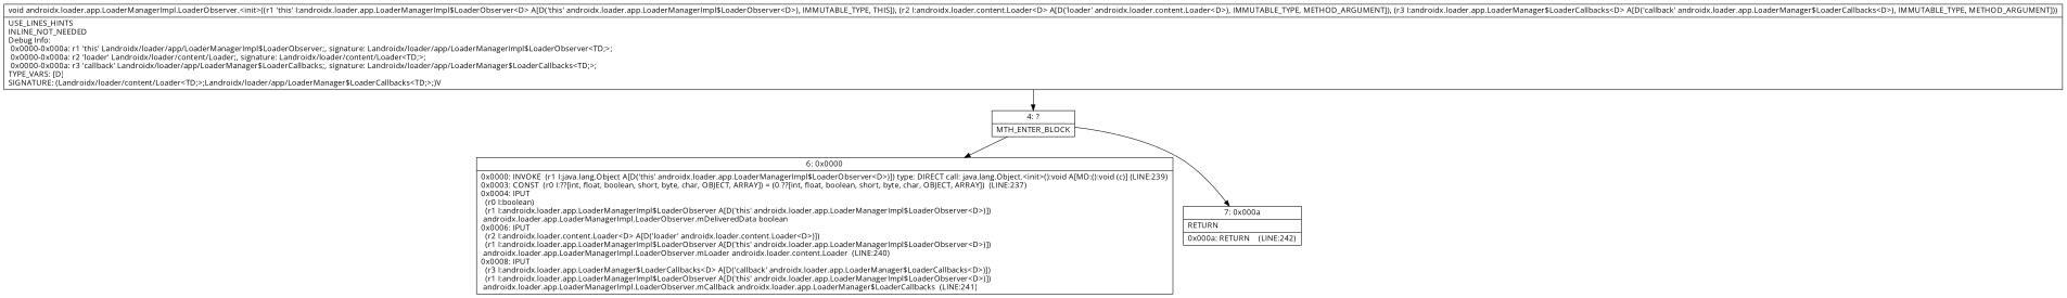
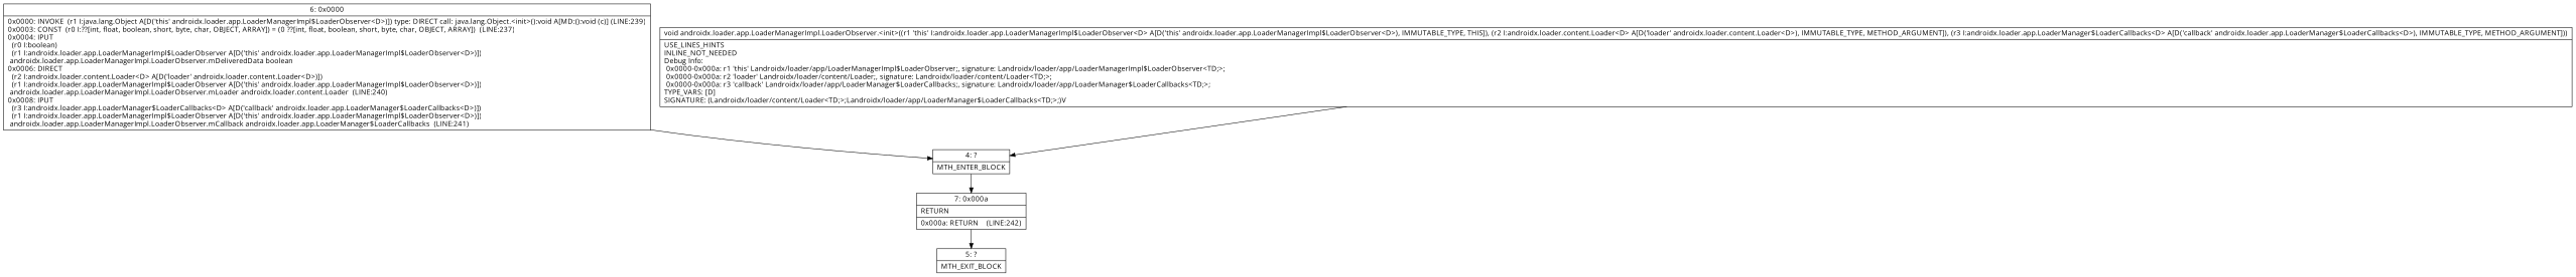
  digraph {
    fontname="Open Sans"
    node [fontname="Open Sans" shape=record]
    edge [fontname="Open Sans"]
    n1 [label="{4\:\ ?|MTH_ENTER_BLOCK\l}"]
-   n2 [label="{6\:\ 0x0000|0x0000: INVOKE  (r1 I:java.lang.Object A[D('this' androidx.loader.app.LoaderManagerImpl$LoaderObserver\<D\>)]) type: DIRECT call: java.lang.Object.\<init\>():void A[MD:():void (c)] (LINE:239)\l0x0003: CONST  (r0 I:??[int, float, boolean, short, byte, char, OBJECT, ARRAY]) = (0 ??[int, float, boolean, short, byte, char, OBJECT, ARRAY])  (LINE:237)\l0x0004: IPUT  \l  (r0 I:boolean)\l  (r1 I:androidx.loader.app.LoaderManagerImpl$LoaderObserver A[D('this' androidx.loader.app.LoaderManagerImpl$LoaderObserver\<D\>)])\l androidx.loader.app.LoaderManagerImpl.LoaderObserver.mDeliveredData boolean \l0x0006: IPUT  \l  (r2 I:androidx.loader.content.Loader\<D\> A[D('loader' androidx.loader.content.Loader\<D\>)])\l  (r1 I:androidx.loader.app.LoaderManagerImpl$LoaderObserver A[D('this' androidx.loader.app.LoaderManagerImpl$LoaderObserver\<D\>)])\l androidx.loader.app.LoaderManagerImpl.LoaderObserver.mLoader androidx.loader.content.Loader  (LINE:240)\l0x0008: IPUT  \l  (r3 I:androidx.loader.app.LoaderManager$LoaderCallbacks\<D\> A[D('callback' androidx.loader.app.LoaderManager$LoaderCallbacks\<D\>)])\l  (r1 I:androidx.loader.app.LoaderManagerImpl$LoaderObserver A[D('this' androidx.loader.app.LoaderManagerImpl$LoaderObserver\<D\>)])\l androidx.loader.app.LoaderManagerImpl.LoaderObserver.mCallback androidx.loader.app.LoaderManager$LoaderCallbacks  (LINE:241)\l}"]
+   n2 [label="{6\:\ 0x0000|0x0000: INVOKE  (r1 I:java.lang.Object A[D('this' androidx.loader.app.LoaderManagerImpl$LoaderObserver\<D\>)]) type: DIRECT call: java.lang.Object.\<init\>():void A[MD:():void (c)] (LINE:239)\l0x0003: CONST  (r0 I:??[int, float, boolean, short, byte, char, OBJECT, ARRAY]) = (0 ??[int, float, boolean, short, byte, char, OBJECT, ARRAY])  (LINE:237)\l0x0004: IPUT  \l  (r0 I:boolean)\l  (r1 I:androidx.loader.app.LoaderManagerImpl$LoaderObserver A[D('this' androidx.loader.app.LoaderManagerImpl$LoaderObserver\<D\>)])\l androidx.loader.app.LoaderManagerImpl.LoaderObserver.mDeliveredData boolean \l0x0006: DIRECT  \l  (r2 I:androidx.loader.content.Loader\<D\> A[D('loader' androidx.loader.content.Loader\<D\>)])\l  (r1 I:androidx.loader.app.LoaderManagerImpl$LoaderObserver A[D('this' androidx.loader.app.LoaderManagerImpl$LoaderObserver\<D\>)])\l androidx.loader.app.LoaderManagerImpl.LoaderObserver.mLoader androidx.loader.content.Loader  (LINE:240)\l0x0008: IPUT  \l  (r3 I:androidx.loader.app.LoaderManager$LoaderCallbacks\<D\> A[D('callback' androidx.loader.app.LoaderManager$LoaderCallbacks\<D\>)])\l  (r1 I:androidx.loader.app.LoaderManagerImpl$LoaderObserver A[D('this' androidx.loader.app.LoaderManagerImpl$LoaderObserver\<D\>)])\l androidx.loader.app.LoaderManagerImpl.LoaderObserver.mCallback androidx.loader.app.LoaderManager$LoaderCallbacks  (LINE:241)\l}"]
    n3 [label="{7\:\ 0x000a|RETURN\l|0x000a: RETURN    (LINE:242)\l}"]
+   n4 [label="{5\:\ ?|MTH_EXIT_BLOCK\l}"]
    n5 [label="{void androidx.loader.app.LoaderManagerImpl.LoaderObserver.\<init\>((r1 'this' I:androidx.loader.app.LoaderManagerImpl$LoaderObserver\<D\> A[D('this' androidx.loader.app.LoaderManagerImpl$LoaderObserver\<D\>), IMMUTABLE_TYPE, THIS]), (r2 I:androidx.loader.content.Loader\<D\> A[D('loader' androidx.loader.content.Loader\<D\>), IMMUTABLE_TYPE, METHOD_ARGUMENT]), (r3 I:androidx.loader.app.LoaderManager$LoaderCallbacks\<D\> A[D('callback' androidx.loader.app.LoaderManager$LoaderCallbacks\<D\>), IMMUTABLE_TYPE, METHOD_ARGUMENT]))  | USE_LINES_HINTS\lINLINE_NOT_NEEDED\lDebug Info:\l  0x0000\-0x000a: r1 'this' Landroidx\/loader\/app\/LoaderManagerImpl$LoaderObserver;, signature: Landroidx\/loader\/app\/LoaderManagerImpl$LoaderObserver\<TD;\>;\l  0x0000\-0x000a: r2 'loader' Landroidx\/loader\/content\/Loader;, signature: Landroidx\/loader\/content\/Loader\<TD;\>;\l  0x0000\-0x000a: r3 'callback' Landroidx\/loader\/app\/LoaderManager$LoaderCallbacks;, signature: Landroidx\/loader\/app\/LoaderManager$LoaderCallbacks\<TD;\>;\lTYPE_VARS: [D]\lSIGNATURE: (Landroidx\/loader\/content\/Loader\<TD;\>;Landroidx\/loader\/app\/LoaderManager$LoaderCallbacks\<TD;\>;)V\l}"]
-   n1 -> n2
+   n2 -> n1
    n1 -> n3
+   n3 -> n4
    n5 -> n1
  }
